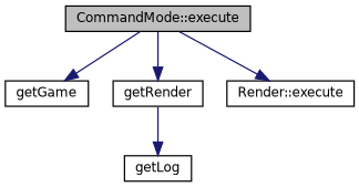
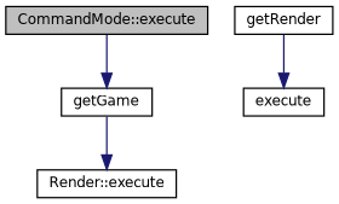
  digraph {
    rankdir=TB
    node [color=black fillcolor=white fontname=Helvetica fontsize=10 shape=record style=filled]
    edge [color=midnightblue fontname=Helvetica fontsize=10 labelfontname=Helvetica labelfontsize=10 style=solid]
    n1 [fillcolor=grey75 fontcolor=black height=0.2 label="CommandMode::execute" width=0.4]
    n2 [height=0.2 label=getGame width=0.4]
    n3 [height=0.2 label=getRender width=0.4]
    n4 [height=0.2 label="Render::execute" width=0.4]
-   n5 [height=0.2 label=getLog width=0.4]
+   n5 [height=0.2 label=execute width=0.4]
    n1 -> n2
-   n1 -> n3
-   n1 -> n4
+   n2 -> n4
    n3 -> n5
  }
